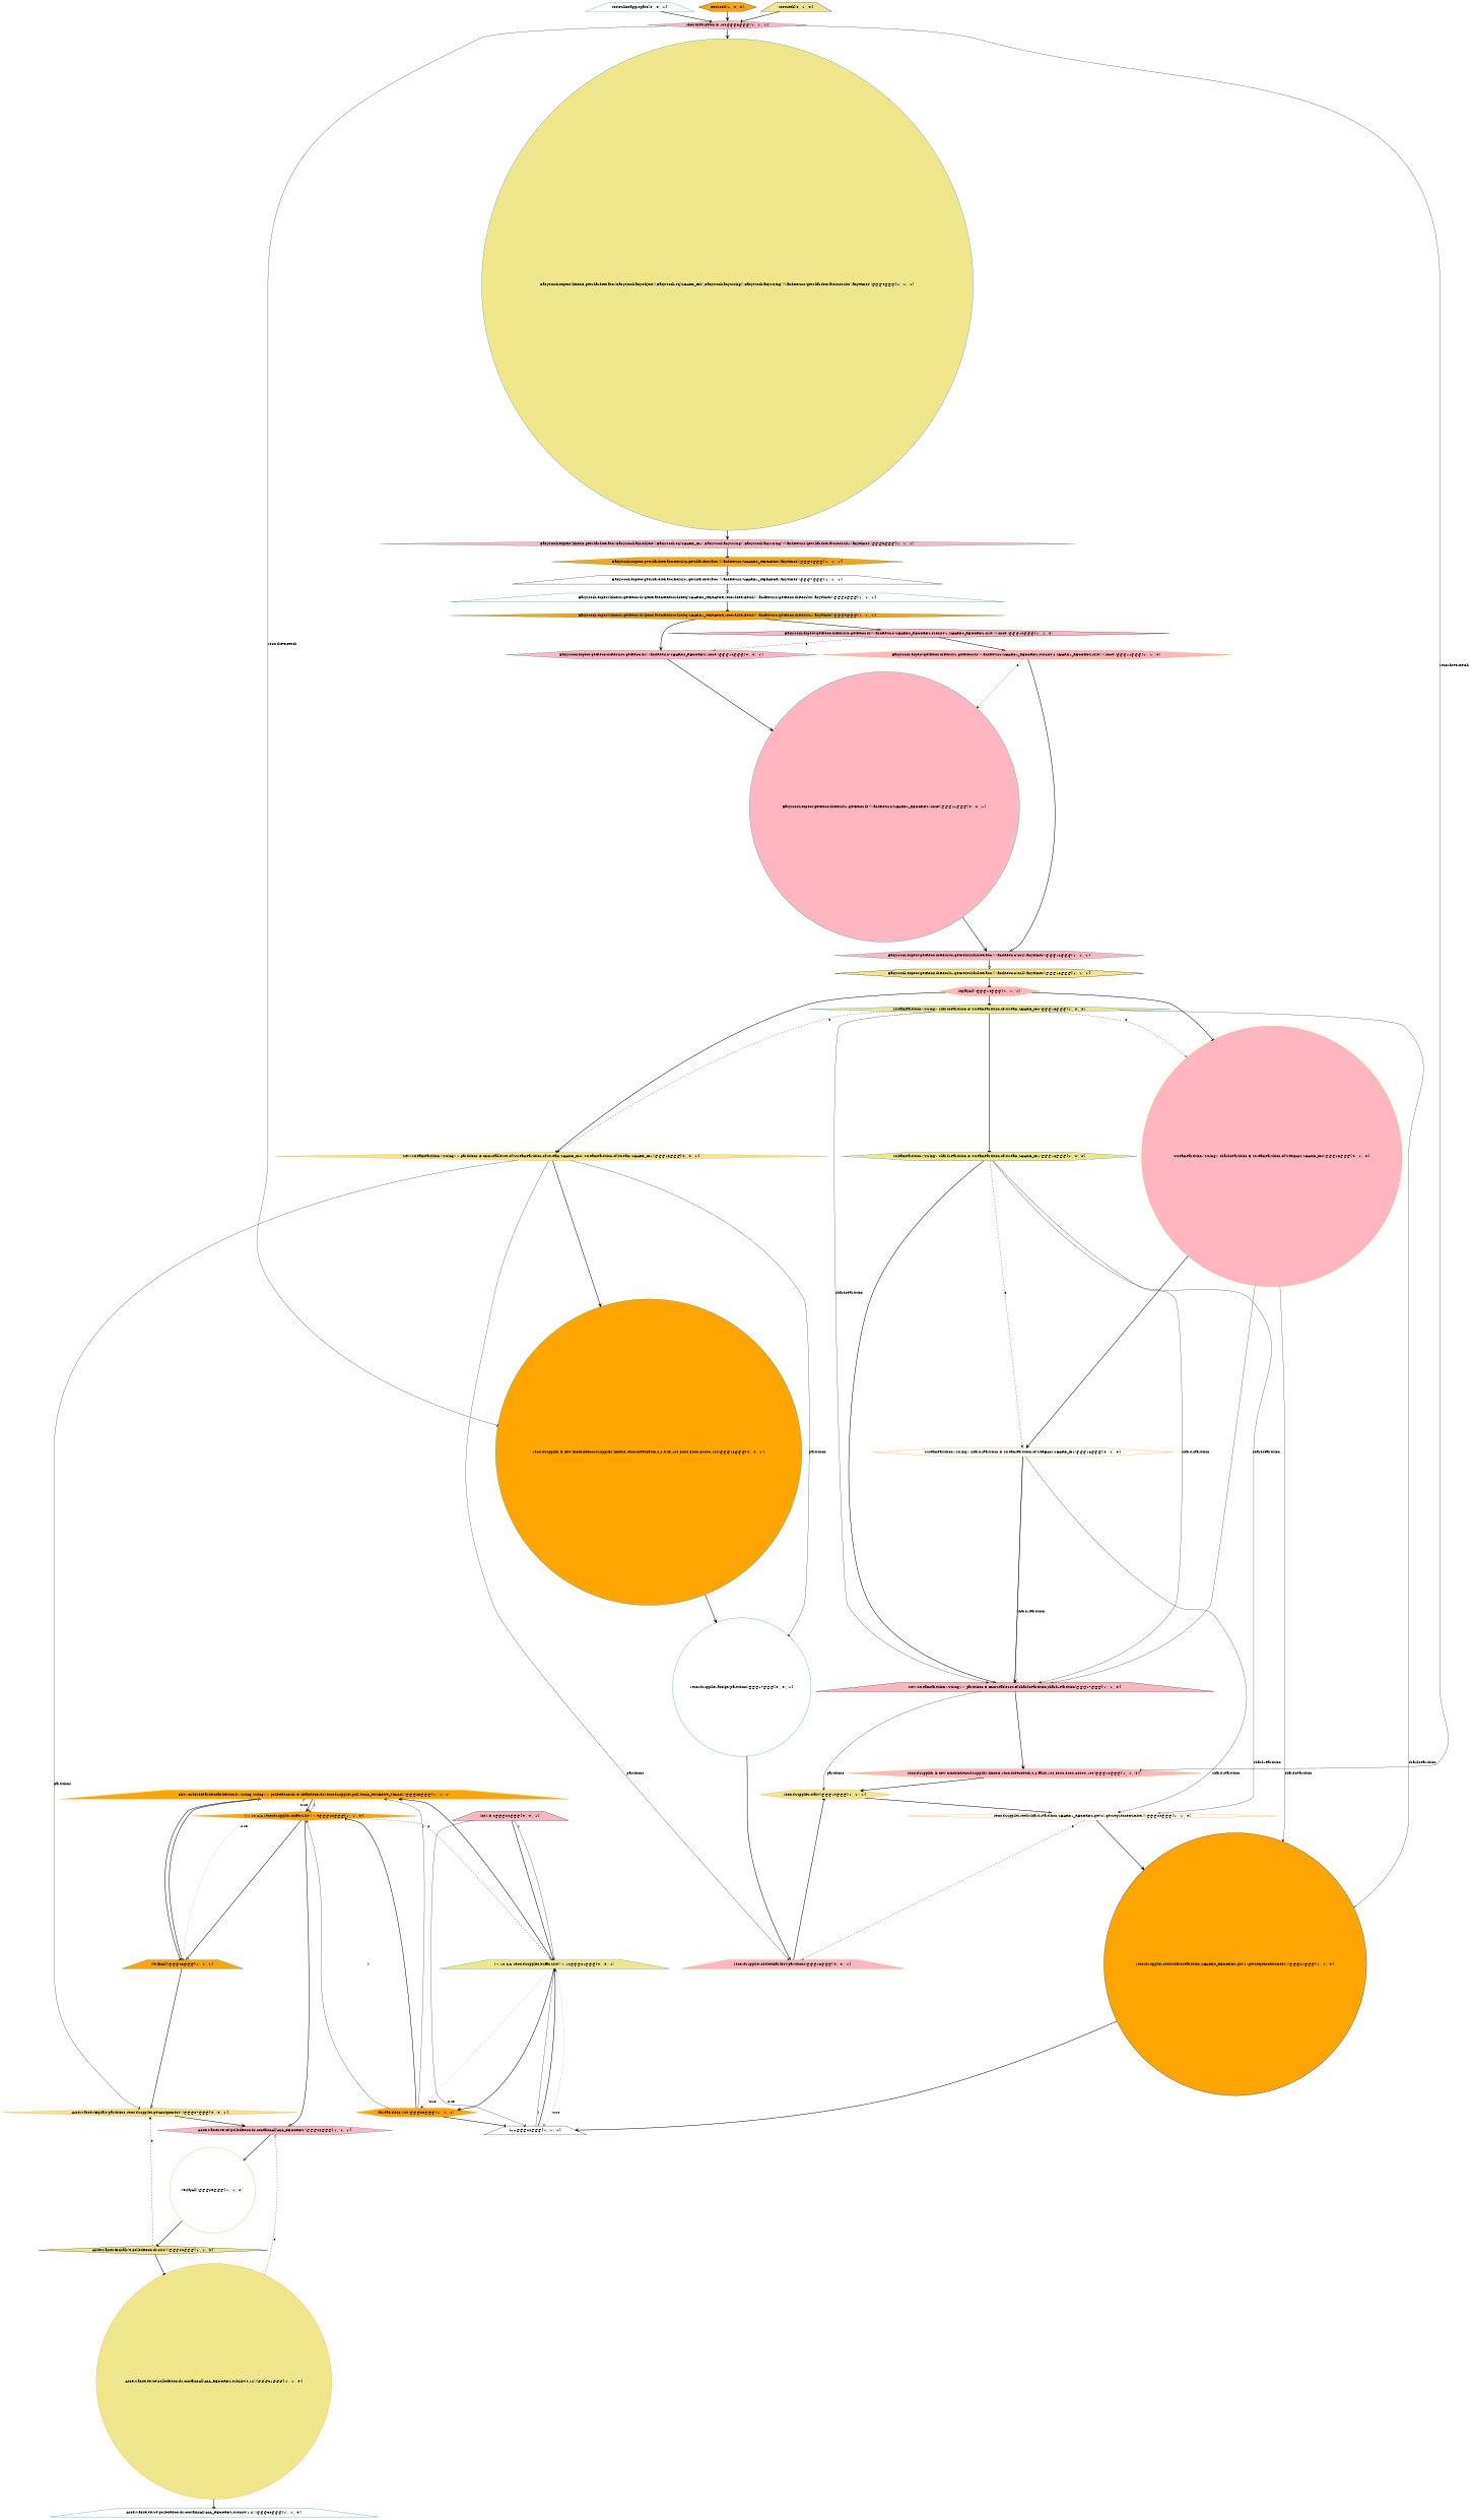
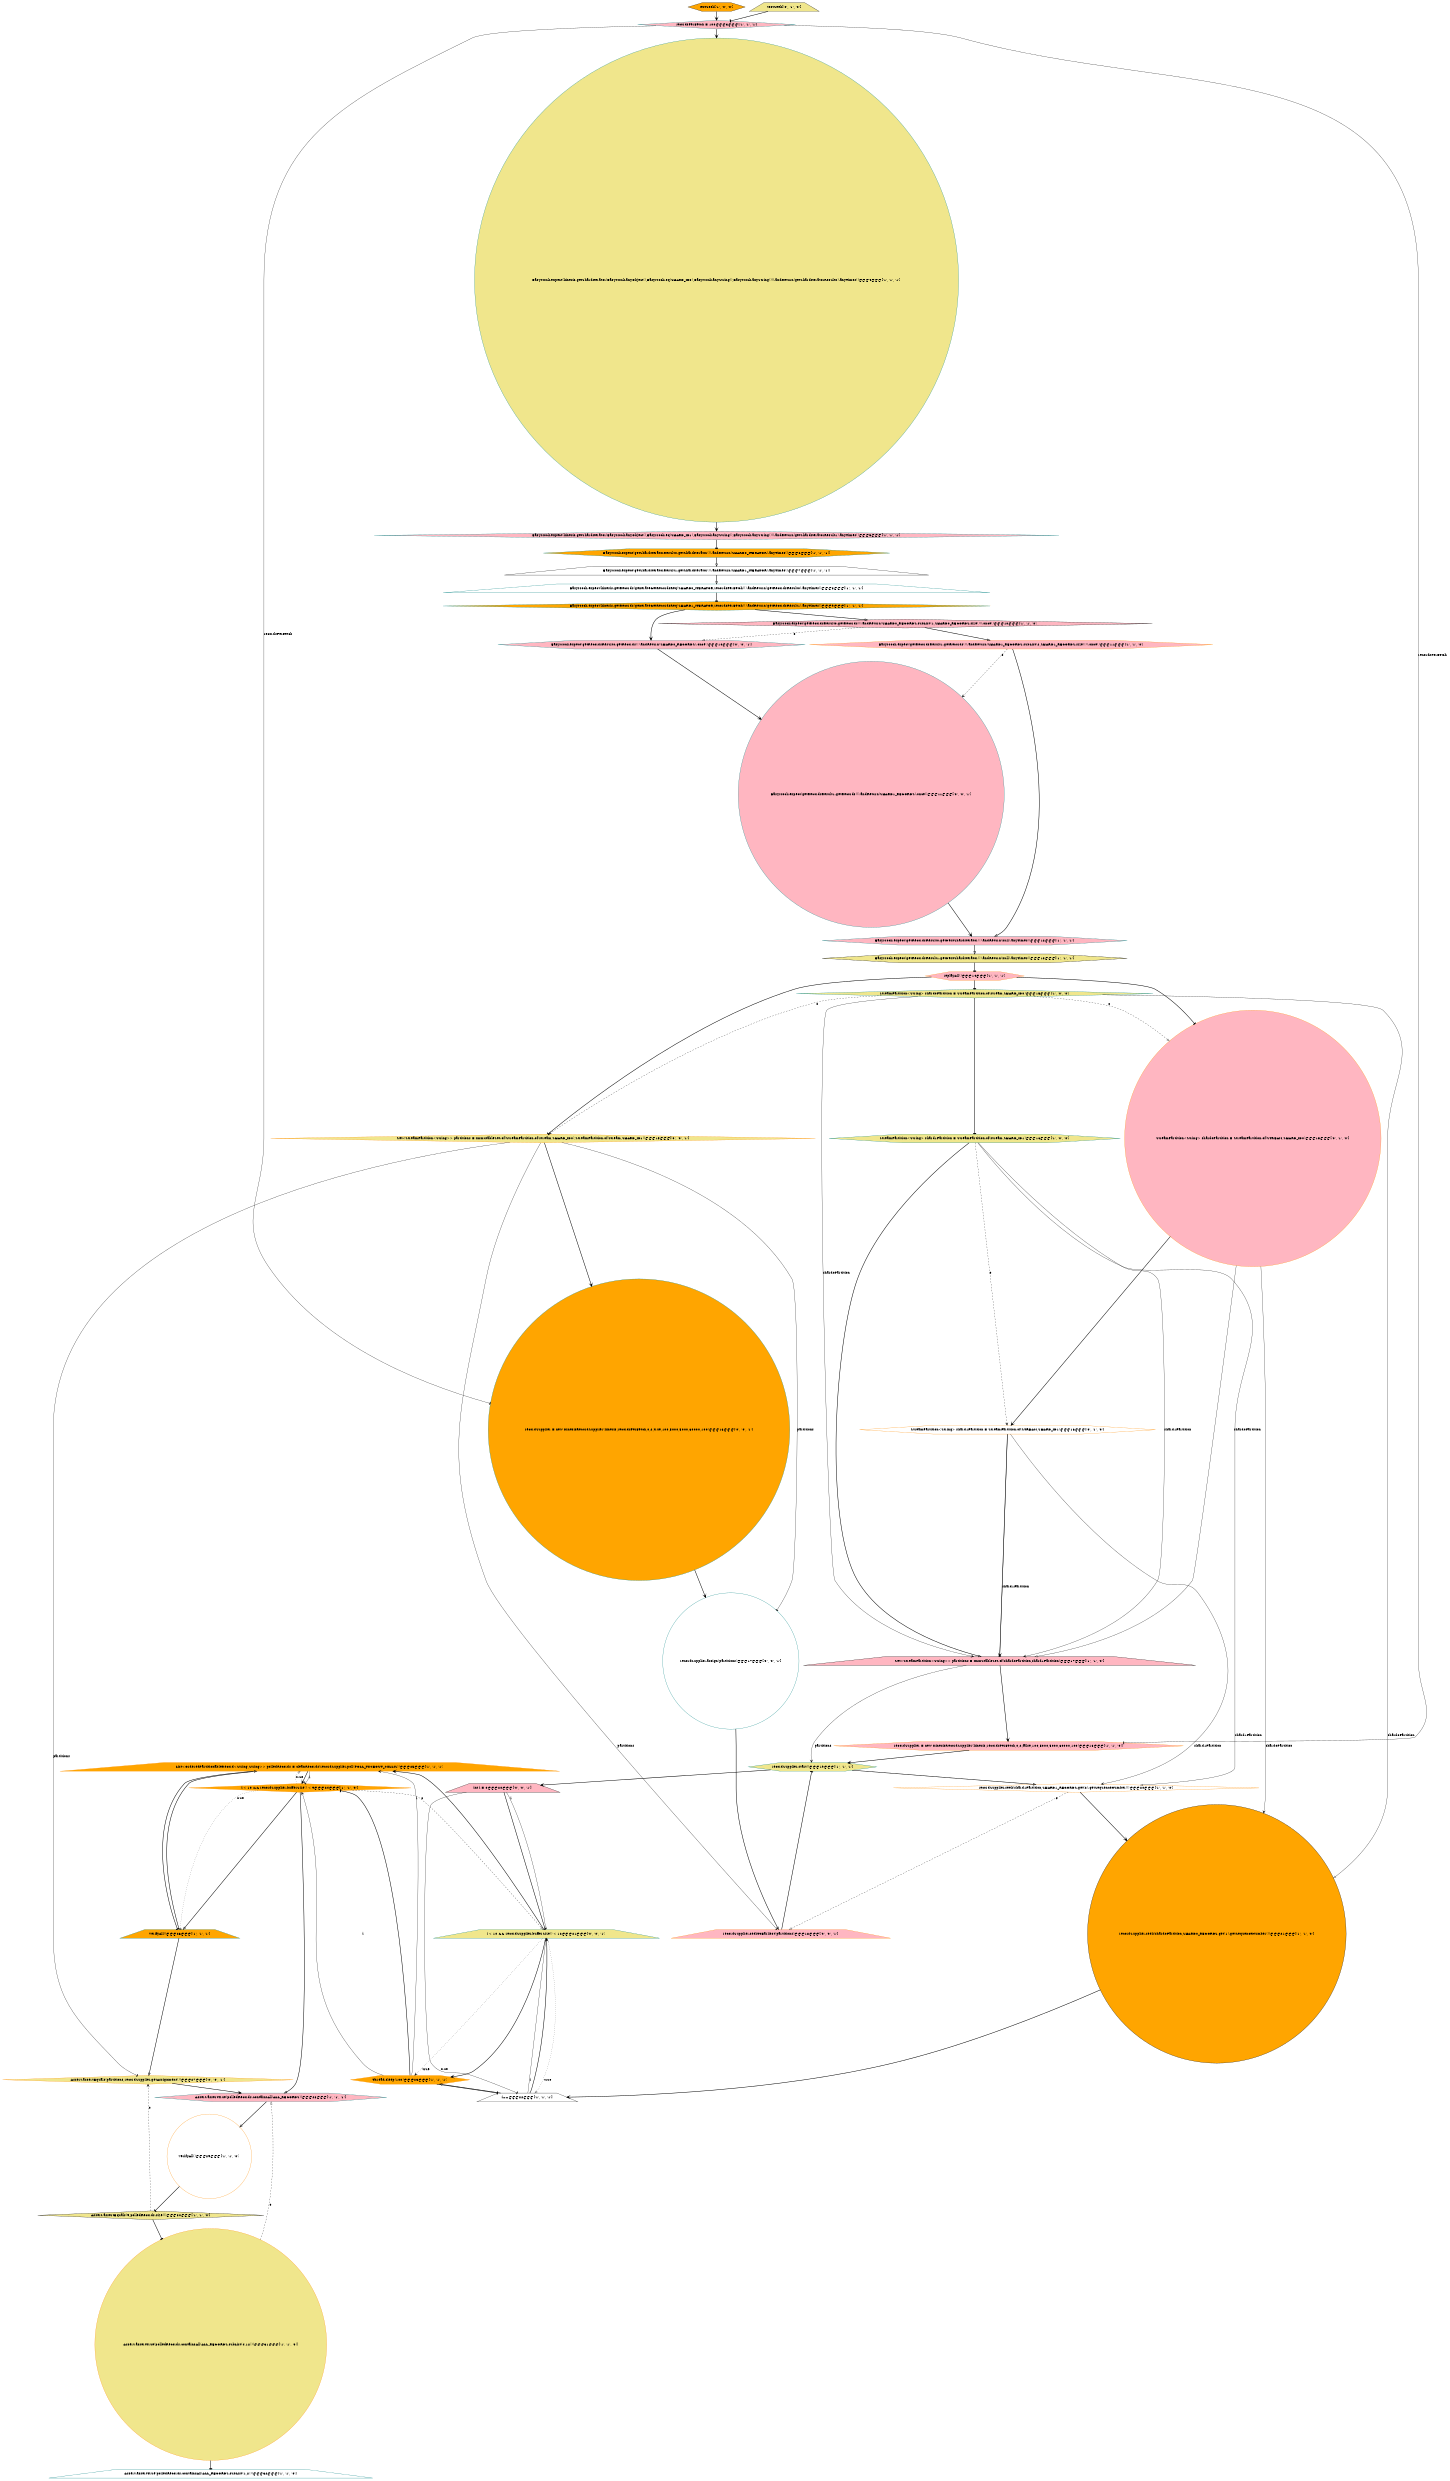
  digraph {
    node [color=teal fillcolor=lightpink shape=hexagon style=filled]
    edge [arrowhead=vee style=bold]
    n1 [color=darkorange fillcolor=orange label="List<OrderedPartitionableRecord<String,String>> polledRecords = cleanRecords(recordSupplier.poll(POLL_TIMEOUT_MILLIS))@@@25@@@['1', '1', '1']" shape=trapezium]
    n2 [fillcolor=orange label="verifyAll()@@@26@@@['1', '1', '1']" shape=trapezium]
    n3 [color=darkorange fillcolor=orange label="i < 10 && recordSupplier.bufferSize() < 9@@@24@@@['1', '1', '0']" shape=diamond]
    n4 [color=darkorange fillcolor=khaki label="Assert.assertEquals(partitions,recordSupplier.getAssignment())@@@27@@@['0', '0', '1']" shape=diamond]
    n5 [fillcolor=khaki label="i < 10 && recordSupplier.bufferSize() < 12@@@21@@@['0', '0', '1']" shape=trapezium]
    n6 [label="Assert.assertTrue(polledRecords.containsAll(ALL_RECORDS))@@@28@@@['1', '1', '1']"]
    n7 [fillcolor=white label="EasyMock.expect(kinesis.getRecords(generateGetRecordsReq(SHARD0_ITERATOR,recordsPerFetch))).andReturn(getRecordsResult0).anyTimes()@@@8@@@['1', '1', '1']" shape=trapezium]
    n8 [fillcolor=orange label="EasyMock.expect(kinesis.getRecords(generateGetRecordsReq(SHARD1_ITERATOR,recordsPerFetch))).andReturn(getRecordsResult1).anyTimes()@@@9@@@['1', '1', '1']" shape=diamond]
    n9 [color=black label="EasyMock.expect(getRecordsResult0.getRecords()).andReturn(SHARD0_RECORDS.subList(1,SHARD0_RECORDS.size())).once()@@@10@@@['1', '1', '0']" shape=diamond]
    n10 [label="EasyMock.expect(getRecordsResult0.getRecords()).andReturn(SHARD0_RECORDS).once()@@@10@@@['0', '0', '1']"]
    n11 [label="recordsPerFetch = 100@@@3@@@['1', '1', '1']" shape=diamond]
    n12 [fillcolor=khaki label="EasyMock.expect(kinesis.getShardIterator(EasyMock.anyObject(),EasyMock.eq(SHARD_ID0),EasyMock.anyString(),EasyMock.anyString())).andReturn(getShardIteratorResult0).anyTimes()@@@4@@@['1', '1', '1']" shape=circle]
    n13 [color=darkorange label="recordSupplier = new KinesisRecordSupplier(kinesis,recordsPerFetch,0,2,false,100,5000,5000,60000,100)@@@18@@@['1', '1', '0']"]
    n14 [fillcolor=orange label="recordSupplier = new KinesisRecordSupplier(kinesis,recordsPerFetch,0,2,true,100,5000,5000,60000,100)@@@16@@@['0', '0', '1']" shape=circle]
    n15 [label="EasyMock.expect(kinesis.getShardIterator(EasyMock.anyObject(),EasyMock.eq(SHARD_ID1),EasyMock.anyString(),EasyMock.anyString())).andReturn(getShardIteratorResult1).anyTimes()@@@5@@@['1', '1', '1']" shape=diamond]
-   n16 [color=darkorange fillcolor=khaki label="recordSupplier.start()@@@19@@@['1', '1', '1']"]
+   n16 [fillcolor=khaki label="recordSupplier.start()@@@19@@@['1', '1', '1']"]
    n17 [fillcolor=white label="recordSupplier.assign(partitions)@@@17@@@['0', '0', '1']" shape=circle]
    n18 [color=black fillcolor=white label="i++@@@22@@@['1', '1', '1']" shape=trapezium]
    n19 [color=darkorange fillcolor=orange label="Thread.sleep(100)@@@23@@@['1', '1', '1']"]
    n20 [label="EasyMock.expect(getRecordsResult1.getRecords()).andReturn(SHARD1_RECORDS).once()@@@11@@@['0', '0', '1']" shape=circle]
    n21 [label="EasyMock.expect(getRecordsResult0.getNextShardIterator()).andReturn(null).anyTimes()@@@12@@@['1', '1', '1']"]
    n22 [color=black fillcolor=khaki label="EasyMock.expect(getRecordsResult1.getNextShardIterator()).andReturn(null).anyTimes()@@@13@@@['1', '1', '1']"]
    n23 [fillcolor=orange label="EasyMock.expect(getShardIteratorResult0.getShardIterator()).andReturn(SHARD0_ITERATOR).anyTimes()@@@6@@@['1', '1', '1']"]
    n24 [color=darkorange fillcolor=white label="verifyAll()@@@29@@@['1', '1', '0']" shape=circle]
    n25 [color=black fillcolor=khaki label="Assert.assertEquals(9,polledRecords.size())@@@30@@@['1', '1', '0']" shape=diamond]
    n26 [color=darkorange fillcolor=khaki label="Assert.assertTrue(polledRecords.containsAll(ALL_RECORDS.subList(4,12)))@@@31@@@['1', '1', '0']" shape=circle]
    n27 [color=black label="Set<StreamPartition<String>> partitions = ImmutableSet.of(shard0Partition,shard1Partition)@@@17@@@['1', '1', '0']" shape=trapezium]
    n28 [color=darkorange fillcolor=white label="recordSupplier.seek(shard1Partition,SHARD1_RECORDS.get(2).getSequenceNumber())@@@20@@@['1', '1', '0']" shape=diamond]
    n29 [color=black label="int i = 0@@@20@@@['0', '0', '1']" shape=trapezium]
    n30 [fillcolor=white label="Assert.assertTrue(polledRecords.containsAll(ALL_RECORDS.subList(1,2)))@@@32@@@['1', '1', '0']" shape=trapezium]
    n31 [color=darkorange label="EasyMock.expect(getRecordsResult1.getRecords()).andReturn(SHARD1_RECORDS.subList(2,SHARD1_RECORDS.size())).once()@@@11@@@['1', '1', '0']"]
    n32 [color=darkorange label="recordSupplier.seekToEarliest(partitions)@@@18@@@['0', '0', '1']" shape=trapezium]
    n33 [color=black fillcolor=orange label="recordSupplier.seek(shard0Partition,SHARD0_RECORDS.get(1).getSequenceNumber())@@@21@@@['1', '1', '0']" shape=circle]
    n34 [color=black fillcolor=white label="EasyMock.expect(getShardIteratorResult1.getShardIterator()).andReturn(SHARD1_ITERATOR).anyTimes()@@@7@@@['1', '1', '1']" shape=trapezium]
    n35 [color=darkorange label="replayAll()@@@14@@@['1', '1', '1']"]
-   n36 [fillcolor=white label="testPollDeaggregate['0', '0', '1']" shape=trapezium]
    n37 [color=black fillcolor=orange label="testSeek['1', '0', '0']"]
    n38 [color=darkorange fillcolor=khaki label="Set<StreamPartition<String>> partitions = ImmutableSet.of(StreamPartition.of(stream,SHARD_ID0),StreamPartition.of(stream,SHARD_ID1))@@@15@@@['0', '0', '1']" shape=diamond]
    n39 [color=darkorange label="StreamPartition<String> shard0Partition = StreamPartition.of(STREAM,SHARD_ID0)@@@15@@@['0', '1', '0']" shape=circle]
    n40 [fillcolor=khaki label="StreamPartition<String> shard0Partition = StreamPartition.of(stream,SHARD_ID0)@@@15@@@['1', '0', '0']" shape=diamond]
    n41 [fillcolor=khaki label="StreamPartition<String> shard1Partition = StreamPartition.of(stream,SHARD_ID1)@@@16@@@['1', '0', '0']"]
    n42 [color=darkorange fillcolor=white label="StreamPartition<String> shard1Partition = StreamPartition.of(STREAM,SHARD_ID1)@@@16@@@['0', '1', '0']"]
    n43 [color=black fillcolor=khaki label="testSeek['0', '1', '0']" shape=trapezium]
    n1 -> n2 [arrowhead=tee]
    n1 -> n3
    n1 -> n3 [arrowhead=tee label=i style=solid]
    n2 -> n1 [arrowhead=onormal]
    n2 -> n4 [arrowhead=onormal]
    n3 -> n1 [arrowhead=onormal label=true style=dotted]
    n3 -> n2 [arrowhead=tee label=true style=dotted]
    n3 -> n2 [arrowhead=onormal]
    n3 -> n5 [arrowhead=onormal label=0 style=dashed]
    n3 -> n6 [arrowhead=onormal]
    n4 -> n6
    n5 -> n1
    n5 -> n18 [arrowhead=onormal label=true style=dotted]
    n5 -> n19 [label=true style=dotted]
    n5 -> n19
    n6 -> n24 [arrowhead=onormal]
    n7 -> n8 [arrowhead=tee]
    n8 -> n9 [arrowhead=onormal]
    n8 -> n10
    n9 -> n10 [arrowhead=onormal label=0 style=dashed]
    n9 -> n31 [arrowhead=onormal]
    n10 -> n20
    n11 -> n12
    n11 -> n13 [arrowhead=tee label=recordsPerFetch style=solid]
    n11 -> n14 [arrowhead=tee label=recordsPerFetch style=solid]
    n12 -> n15
    n13 -> n16
    n14 -> n17
    n15 -> n23 [arrowhead=tee]
    n16 -> n28 [arrowhead=onormal]
+   n16 -> n29
    n17 -> n32 [arrowhead=onormal]
    n18 -> n5 [arrowhead=onormal label=i style=solid]
    n18 -> n5
+   n18 -> n19 [arrowhead=onormal]
    n19 -> n1 [label=i style=solid]
    n19 -> n3 [arrowhead=tee]
    n19 -> n3 [label=i style=solid]
    n19 -> n18 [arrowhead=tee]
    n20 -> n21
    n21 -> n22 [arrowhead=onormal]
    n22 -> n35 [arrowhead=tee]
    n23 -> n34 [arrowhead=onormal]
    n24 -> n25 [arrowhead=tee]
    n25 -> n4 [label=0 style=dashed]
    n25 -> n26 [arrowhead=tee]
    n26 -> n6 [arrowhead=onormal label=0 style=dashed]
    n26 -> n30 [arrowhead=tee]
    n27 -> n13
    n27 -> n16 [label=partitions style=solid]
    n28 -> n32 [arrowhead=onormal label=0 style=dashed]
    n28 -> n33
    n29 -> n5 [arrowhead=tee]
    n29 -> n5 [arrowhead=onormal label=i style=solid]
    n29 -> n18 [arrowhead=tee label=true style=solid]
    n31 -> n20 [label=0 style=dashed]
    n31 -> n21 [arrowhead=onormal]
    n32 -> n16 [arrowhead=tee]
    n33 -> n18
    n34 -> n7 [arrowhead=onormal]
    n35 -> n38 [arrowhead=tee]
    n35 -> n39 [arrowhead=tee]
    n35 -> n40 [arrowhead=tee]
-   n36 -> n11 [arrowhead=tee]
    n37 -> n11
    n38 -> n4 [arrowhead=tee label=partitions style=solid]
    n38 -> n14
    n38 -> n17 [arrowhead=tee label=partitions style=solid]
    n38 -> n32 [arrowhead=tee label=partitions style=solid]
    n39 -> n27 [arrowhead=onormal label=shard0Partition style=solid]
    n39 -> n33 [label=shard0Partition style=solid]
    n39 -> n42
    n40 -> n27 [label=shard0Partition style=solid]
    n40 -> n33 [arrowhead=onormal label=shard0Partition style=solid]
    n40 -> n38 [label=0 style=dashed]
    n40 -> n39 [arrowhead=onormal label=0 style=dashed]
    n40 -> n41 [arrowhead=tee]
    n41 -> n27 [arrowhead=onormal]
    n41 -> n27 [label=shard1Partition style=solid]
    n41 -> n28 [arrowhead=onormal label=shard1Partition style=solid]
    n41 -> n42 [label=0 style=dashed]
    n42 -> n27
    n42 -> n27 [arrowhead=tee label=shard1Partition style=solid]
    n42 -> n28 [label=shard1Partition style=solid]
    n43 -> n11 [arrowhead=tee]
  }
